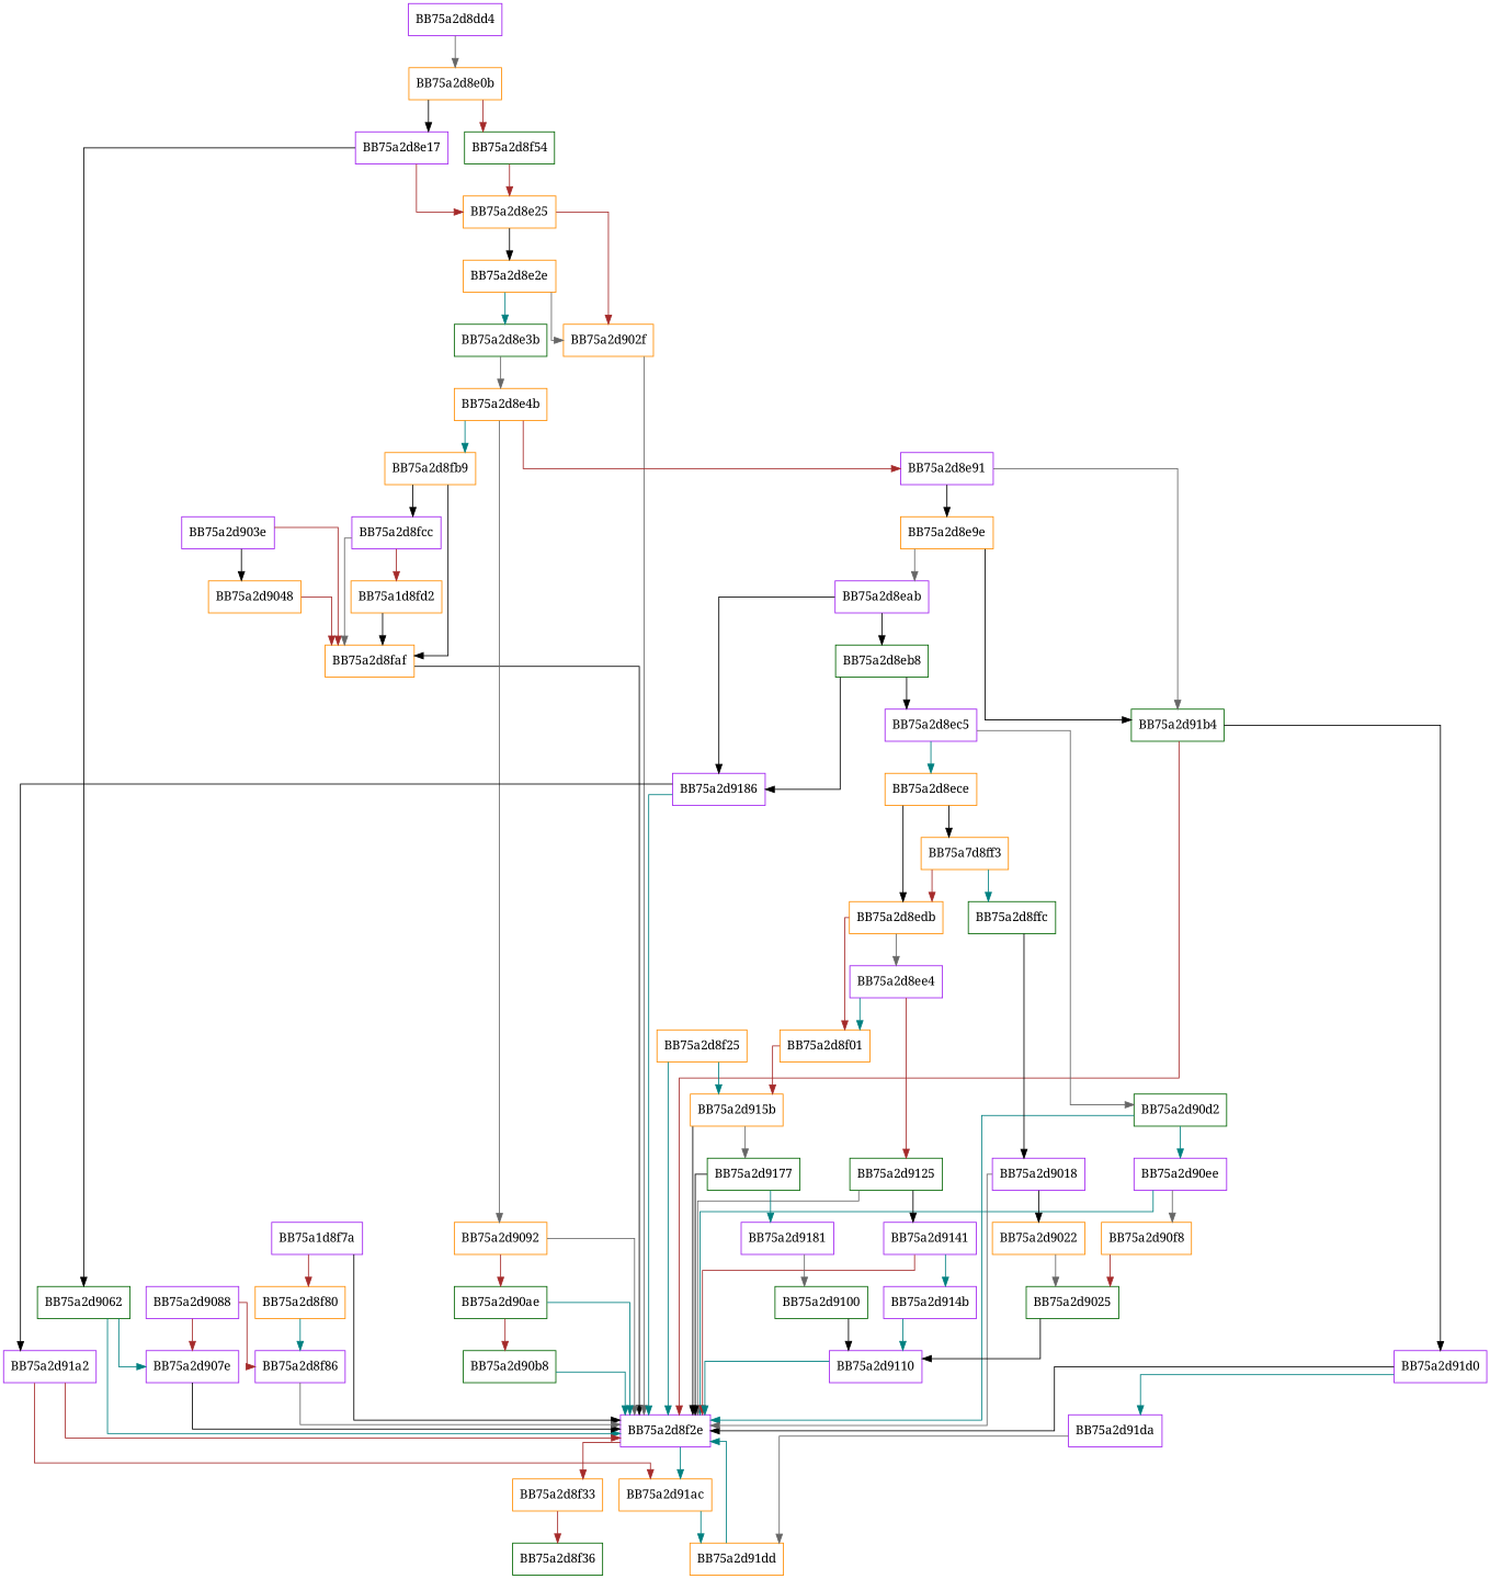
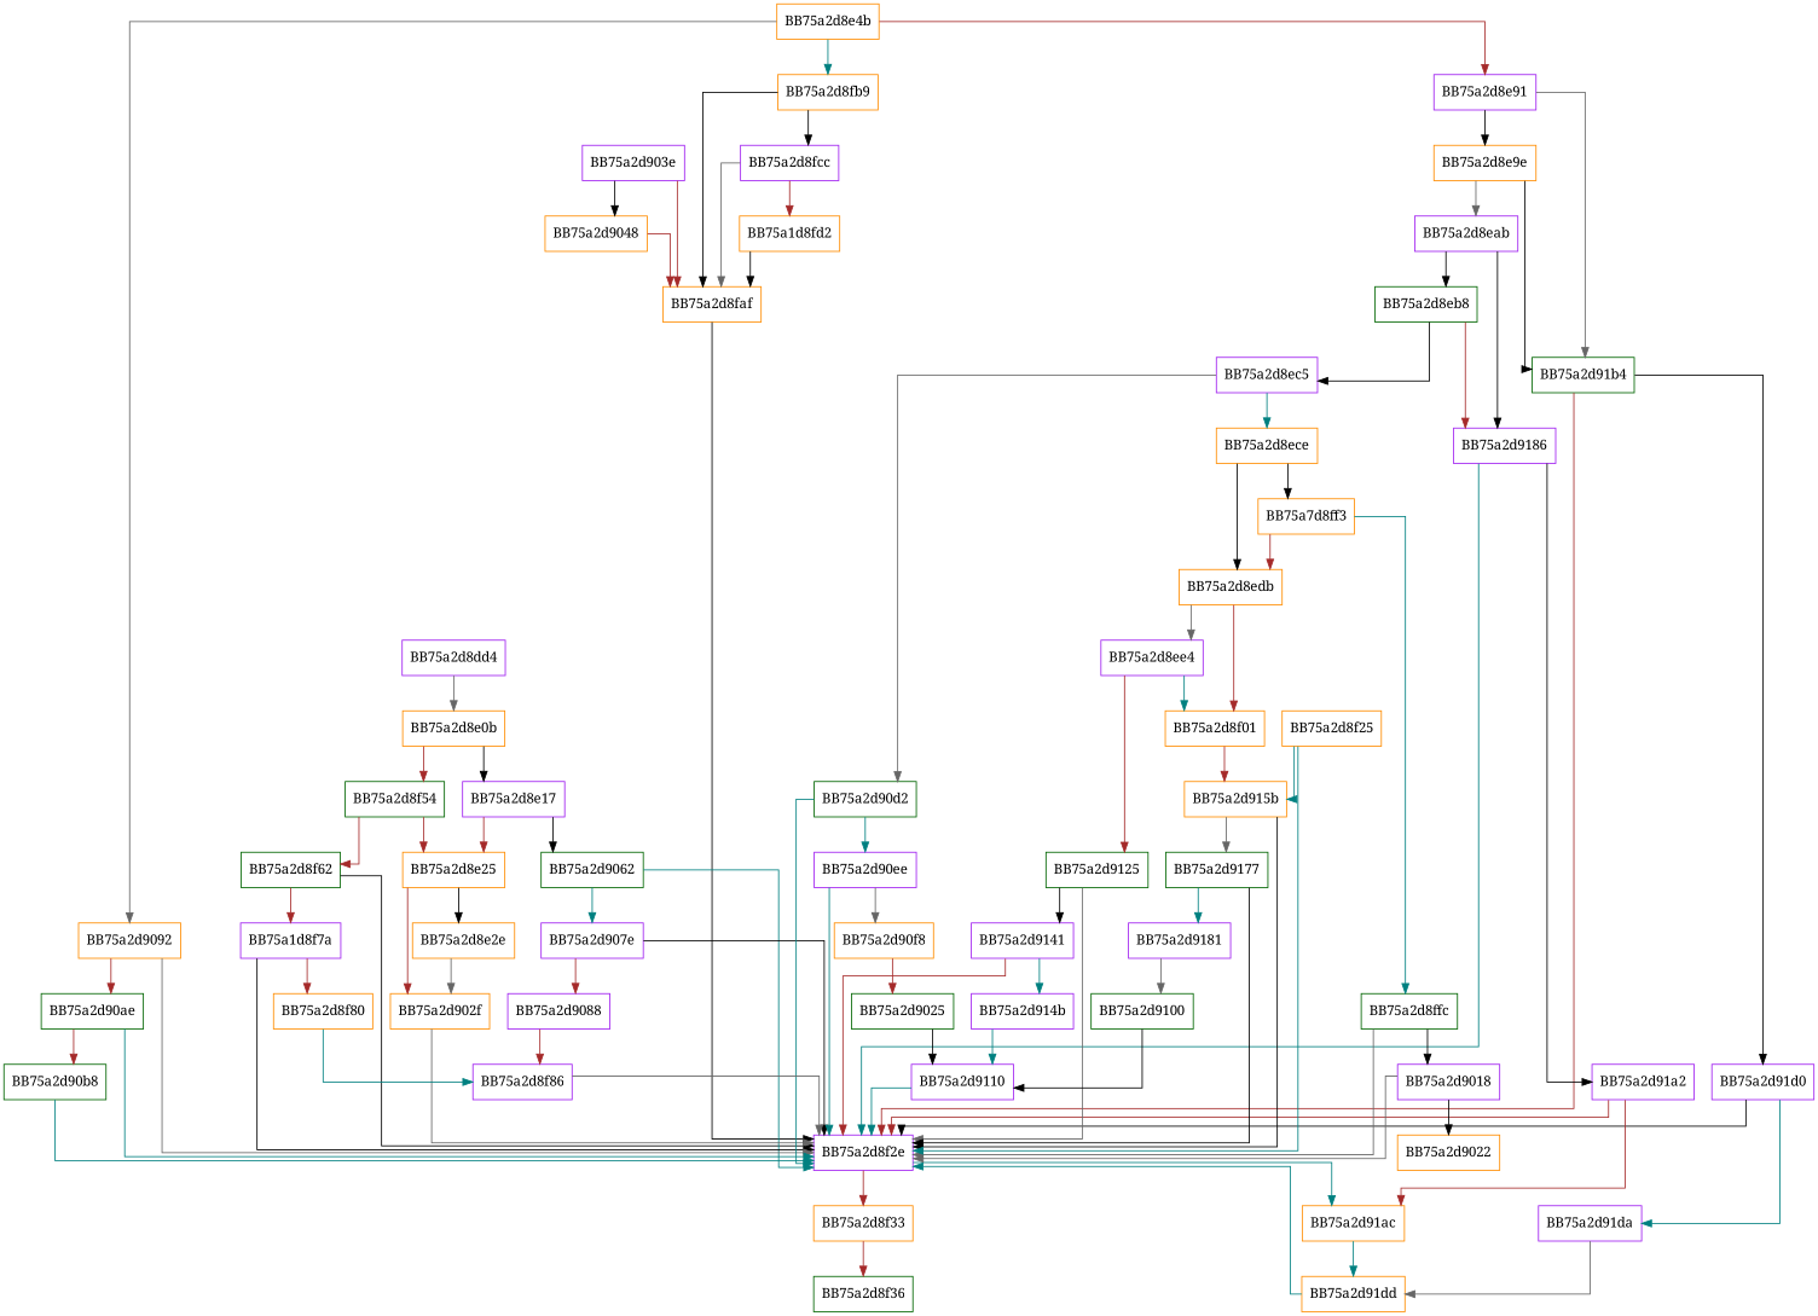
  digraph {
    fontname="Noto Serif"
    splines=ortho
    node [color=darkorange fontname="Noto Serif" shape=box]
    edge [color=black fontname="Noto Serif"]
    BB75a2d8e0b
    BB75a2d8dd4 [color=purple]
    BB75a2d8f54 [color=darkgreen]
    BB75a2d8e17 [color=purple]
    BB75a2d8faf
    BB75a2d903e [color=purple]
    BB75a2d9048
    BB75a2d8f2e [color=purple]
    BB75a2d8e25
+   BB75a2d8f62 [color=darkgreen]
    BB75a2d9062 [color=darkgreen]
    BB75a2d902f
    BB75a2d8e2e
    n14 [color=purple label=BB75a1d8f7a]
    BB75a2d907e [color=purple]
    BB75a2d8f33
    BB75a2d91ac
    BB75a2d9088 [color=purple]
-   BB75a2d8e3b [color=darkgreen]
    BB75a2d8e4b
    BB75a2d9092
    BB75a2d90ae [color=darkgreen]
    BB75a2d8fb9
    BB75a2d8e91 [color=purple]
    BB75a2d90b8 [color=darkgreen]
    BB75a2d8fcc [color=purple]
    BB75a2d91b4 [color=darkgreen]
    BB75a2d8e9e
    n29 [label=BB75a1d8fd2]
    BB75a2d91d0 [color=purple]
    BB75a2d8eab [color=purple]
    BB75a2d91da [color=purple]
    BB75a2d9186 [color=purple]
    BB75a2d8eb8 [color=darkgreen]
    BB75a2d91a2 [color=purple]
    BB75a2d8ec5 [color=purple]
    BB75a2d90d2 [color=darkgreen]
    BB75a2d8ece
    BB75a2d90ee [color=purple]
    n40 [label=BB75a7d8ff3]
    BB75a2d8edb
    BB75a2d90f8
    BB75a2d8ffc [color=darkgreen]
    BB75a2d8f01
    BB75a2d8ee4 [color=purple]
    BB75a2d9018 [color=purple]
    BB75a2d915b
    BB75a2d9125 [color=darkgreen]
    BB75a2d9177 [color=darkgreen]
    BB75a2d9141 [color=purple]
    BB75a2d914b [color=purple]
    BB75a2d9181 [color=purple]
    BB75a2d8f25
    BB75a2d8f36 [color=darkgreen]
    BB75a2d8f80
    BB75a2d8f86 [color=purple]
    BB75a2d9022
    BB75a2d9025 [color=darkgreen]
    BB75a2d9110 [color=purple]
    BB75a2d9100 [color=darkgreen]
    BB75a2d91dd
    BB75a2d8e0b -> BB75a2d8f54 [color=brown]
    BB75a2d8e0b -> BB75a2d8e17
    BB75a2d8dd4 -> BB75a2d8e0b [color=gray40]
    BB75a2d8f54 -> BB75a2d8e25 [color=brown]
+   BB75a2d8f54 -> BB75a2d8f62 [color=brown]
    BB75a2d8e17 -> BB75a2d8e25 [color=brown]
    BB75a2d8e17 -> BB75a2d9062
    BB75a2d8faf -> BB75a2d8f2e
    BB75a2d903e -> BB75a2d8faf [color=brown]
    BB75a2d903e -> BB75a2d9048
    BB75a2d9048 -> BB75a2d8faf [color=brown]
    BB75a2d8f2e -> BB75a2d8f33 [color=brown]
    BB75a2d8f2e -> BB75a2d91ac [color=teal]
    BB75a2d8e25 -> BB75a2d902f [color=brown]
    BB75a2d8e25 -> BB75a2d8e2e
+   BB75a2d8f62 -> BB75a2d8f2e
+   BB75a2d8f62 -> n14 [color=brown]
    BB75a2d9062 -> BB75a2d8f2e [color=teal]
    BB75a2d9062 -> BB75a2d907e [color=teal]
    BB75a2d902f -> BB75a2d8f2e [color=gray40]
    BB75a2d8e2e -> BB75a2d902f [color=gray40]
-   BB75a2d8e2e -> BB75a2d8e3b [color=teal]
    n14 -> BB75a2d8f2e
    n14 -> BB75a2d8f80 [color=brown]
    BB75a2d907e -> BB75a2d8f2e
-   BB75a2d9088 -> BB75a2d907e [color=brown]
+   BB75a2d907e -> BB75a2d9088 [color=brown]
    BB75a2d8f33 -> BB75a2d8f36 [color=brown]
    BB75a2d91ac -> BB75a2d91dd [color=teal]
    BB75a2d9088 -> BB75a2d8f86 [color=brown]
-   BB75a2d8e3b -> BB75a2d8e4b [color=gray40]
    BB75a2d8e4b -> BB75a2d9092 [color=gray40]
    BB75a2d8e4b -> BB75a2d8fb9 [color=teal]
    BB75a2d8e4b -> BB75a2d8e91 [color=brown]
    BB75a2d9092 -> BB75a2d8f2e [color=gray40]
    BB75a2d9092 -> BB75a2d90ae [color=brown]
    BB75a2d90ae -> BB75a2d8f2e [color=teal]
    BB75a2d90ae -> BB75a2d90b8 [color=brown]
    BB75a2d8fb9 -> BB75a2d8faf
    BB75a2d8fb9 -> BB75a2d8fcc
    BB75a2d8e91 -> BB75a2d91b4 [color=gray40]
    BB75a2d8e91 -> BB75a2d8e9e
    BB75a2d90b8 -> BB75a2d8f2e [color=teal]
    BB75a2d8fcc -> BB75a2d8faf [color=gray40]
    BB75a2d8fcc -> n29 [color=brown]
    BB75a2d91b4 -> BB75a2d8f2e [color=brown]
    BB75a2d91b4 -> BB75a2d91d0
    BB75a2d8e9e -> BB75a2d91b4
    BB75a2d8e9e -> BB75a2d8eab [color=gray40]
    n29 -> BB75a2d8faf
    BB75a2d91d0 -> BB75a2d8f2e
    BB75a2d91d0 -> BB75a2d91da [color=teal]
    BB75a2d8eab -> BB75a2d9186
    BB75a2d8eab -> BB75a2d8eb8
    BB75a2d91da -> BB75a2d91dd [color=gray40]
    BB75a2d9186 -> BB75a2d8f2e [color=teal]
    BB75a2d9186 -> BB75a2d91a2
-   BB75a2d8eb8 -> BB75a2d9186
+   BB75a2d8eb8 -> BB75a2d9186 [color=brown]
    BB75a2d8eb8 -> BB75a2d8ec5
    BB75a2d91a2 -> BB75a2d8f2e [color=brown]
    BB75a2d91a2 -> BB75a2d91ac [color=brown]
    BB75a2d8ec5 -> BB75a2d90d2 [color=gray40]
    BB75a2d8ec5 -> BB75a2d8ece [color=teal]
    BB75a2d90d2 -> BB75a2d8f2e [color=teal]
    BB75a2d90d2 -> BB75a2d90ee [color=teal]
    BB75a2d8ece -> n40
    BB75a2d8ece -> BB75a2d8edb
    BB75a2d90ee -> BB75a2d8f2e [color=teal]
    BB75a2d90ee -> BB75a2d90f8 [color=gray40]
    n40 -> BB75a2d8edb [color=brown]
    n40 -> BB75a2d8ffc [color=teal]
    BB75a2d8edb -> BB75a2d8f01 [color=brown]
    BB75a2d8edb -> BB75a2d8ee4 [color=gray40]
    BB75a2d90f8 -> BB75a2d9025 [color=brown]
+   BB75a2d8ffc -> BB75a2d8f2e [color=gray40]
    BB75a2d8ffc -> BB75a2d9018
    BB75a2d8f01 -> BB75a2d915b [color=brown]
    BB75a2d8ee4 -> BB75a2d8f01 [color=teal]
    BB75a2d8ee4 -> BB75a2d9125 [color=brown]
    BB75a2d9018 -> BB75a2d8f2e [color=gray40]
    BB75a2d9018 -> BB75a2d9022
    BB75a2d915b -> BB75a2d8f2e
    BB75a2d915b -> BB75a2d9177 [color=gray40]
    BB75a2d9125 -> BB75a2d8f2e [color=gray40]
    BB75a2d9125 -> BB75a2d9141
    BB75a2d9177 -> BB75a2d8f2e
    BB75a2d9177 -> BB75a2d9181 [color=teal]
    BB75a2d9141 -> BB75a2d8f2e [color=brown]
    BB75a2d9141 -> BB75a2d914b [color=teal]
    BB75a2d914b -> BB75a2d9110 [color=teal]
    BB75a2d9181 -> BB75a2d9100 [color=gray40]
    BB75a2d8f25 -> BB75a2d8f2e [color=teal]
    BB75a2d8f25 -> BB75a2d915b [color=teal]
    BB75a2d8f80 -> BB75a2d8f86 [color=teal]
    BB75a2d8f86 -> BB75a2d8f2e [color=gray40]
-   BB75a2d9022 -> BB75a2d9025 [color=gray40]
    BB75a2d9025 -> BB75a2d9110
    BB75a2d9110 -> BB75a2d8f2e [color=teal]
    BB75a2d9100 -> BB75a2d9110
    BB75a2d91dd -> BB75a2d8f2e [color=teal]
  }
